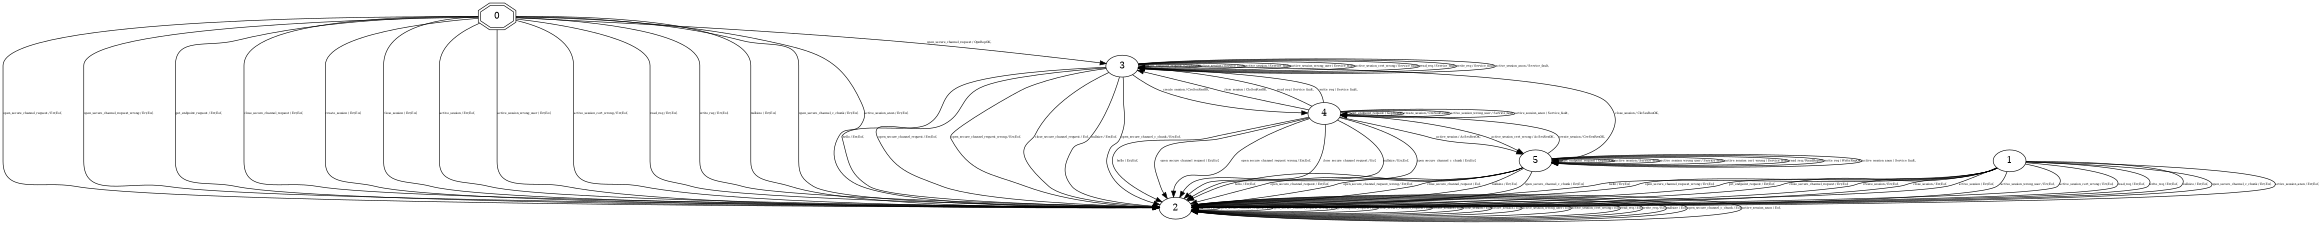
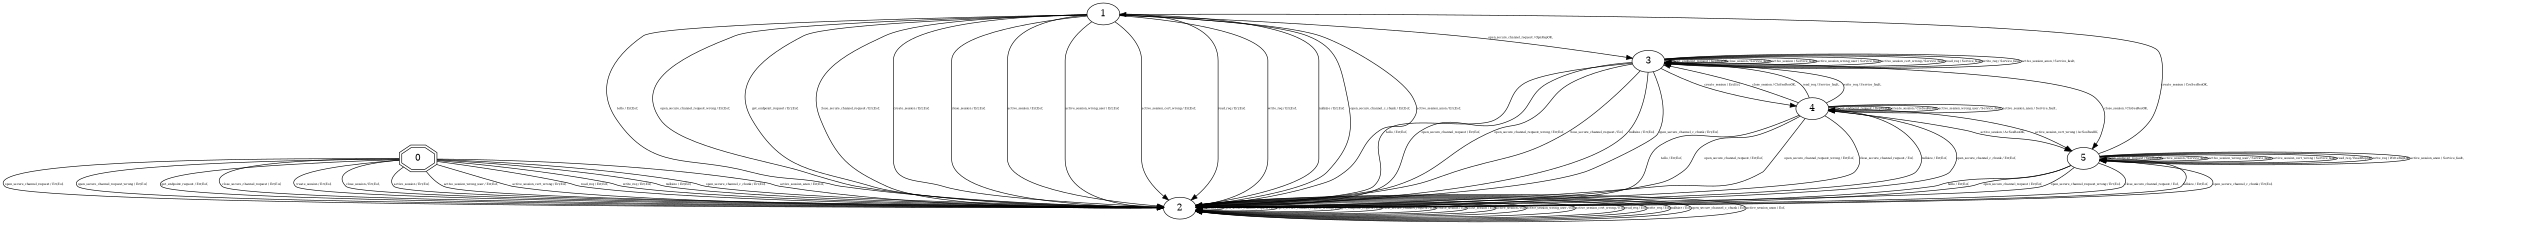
  digraph {
    node [fillcolor=white shape=ellipse style=filled]
    edge [fontsize=5]
    0 [shape=doubleoctagon]
    2
    1
    3
    4
    5
    0 -> 2 [label="open_secure_channel_request / Err,Eof,"]
    0 -> 2 [label="open_secure_channel_request_wrong / Err,Eof,"]
    0 -> 2 [label="get_endpoint_request / Err,Eof,"]
    0 -> 2 [label="close_secure_channel_request / Err,Eof,"]
    0 -> 2 [label="create_session / Err,Eof,"]
    0 -> 2 [label="close_session / Err,Eof,"]
    0 -> 2 [label="active_session / Err,Eof,"]
    0 -> 2 [label="active_session_wrong_user / Err,Eof,"]
    0 -> 2 [label="active_session_cert_wrong / Err,Eof,"]
    0 -> 2 [label="read_req / Err,Eof,"]
    0 -> 2 [label="write_req / Err,Eof,"]
    0 -> 2 [label="nullsize / Err,Eof,"]
    0 -> 2 [label="open_secure_channel_c_chunk / Err,Eof,"]
    0 -> 2 [label="active_session_anon / Err,Eof,"]
    2 -> 2 [label="hello / Eof,"]
    2 -> 2 [label="open_secure_channel_request / Eof,"]
    2 -> 2 [label="open_secure_channel_request_wrong / Eof,"]
    2 -> 2 [label="get_endpoint_request / Eof,"]
    2 -> 2 [label="close_secure_channel_request / Eof,"]
    2 -> 2 [label="create_session / Eof,"]
    2 -> 2 [label="close_session / Eof,"]
    2 -> 2 [label="active_session / Eof,"]
    2 -> 2 [label="active_session_wrong_user / Eof,"]
    2 -> 2 [label="active_session_cert_wrong / Eof,"]
    2 -> 2 [label="read_req / Eof,"]
    2 -> 2 [label="write_req / Eof,"]
    2 -> 2 [label="nullsize / Eof,"]
    2 -> 2 [label="open_secure_channel_c_chunk / Eof,"]
    2 -> 2 [label="active_session_anon / Eof,"]
    1 -> 2 [label="hello / Err,Eof,"]
    1 -> 2 [label="open_secure_channel_request_wrong / Err,Eof,"]
    1 -> 2 [label="get_endpoint_request / Err,Eof,"]
    1 -> 2 [label="close_secure_channel_request / Err,Eof,"]
    1 -> 2 [label="create_session / Err,Eof,"]
    1 -> 2 [label="close_session / Err,Eof,"]
    1 -> 2 [label="active_session / Err,Eof,"]
    1 -> 2 [label="active_session_wrong_user / Err,Eof,"]
    1 -> 2 [label="active_session_cert_wrong / Err,Eof,"]
    1 -> 2 [label="read_req / Err,Eof,"]
    1 -> 2 [label="write_req / Err,Eof,"]
    1 -> 2 [label="nullsize / Err,Eof,"]
    1 -> 2 [label="open_secure_channel_c_chunk / Err,Eof,"]
    1 -> 2 [label="active_session_anon / Err,Eof,"]
-   0 -> 3 [label="open_secure_channel_request / OpnRepOK,"]
+   1 -> 3 [label="open_secure_channel_request / OpnRepOK,"]
    3 -> 2 [label="hello / Err,Eof,"]
    3 -> 2 [label="open_secure_channel_request / Err,Eof,"]
    3 -> 2 [label="open_secure_channel_request_wrong / Err,Eof,"]
    3 -> 2 [label="close_secure_channel_request / Eof,"]
    3 -> 2 [label="nullsize / Err,Eof,"]
    3 -> 2 [label="open_secure_channel_c_chunk / Err,Eof,"]
    3 -> 3 [label="get_endpoint_request / GepResOK,"]
    3 -> 3 [label="close_session / Service_fault,"]
    3 -> 3 [label="active_session / Service_fault,"]
    3 -> 3 [label="active_session_wrong_user / Service_fault,"]
    3 -> 3 [label="active_session_cert_wrong / Service_fault,"]
    3 -> 3 [label="read_req / Service_fault,"]
    3 -> 3 [label="write_req / Service_fault,"]
    3 -> 3 [label="active_session_anon / Service_fault,"]
-   3 -> 4 [label="create_session / CreSesResOK,"]
+   3 -> 4 [label="create_session / Err,Eof,"]
    3 -> 5 [label="close_session / CloSesResOK,"]
    4 -> 2 [label="hello / Err,Eof,"]
    4 -> 2 [label="open_secure_channel_request / Err,Eof,"]
    4 -> 2 [label="open_secure_channel_request_wrong / Err,Eof,"]
    4 -> 2 [label="close_secure_channel_request / Eof,"]
    4 -> 2 [label="nullsize / Err,Eof,"]
    4 -> 2 [label="open_secure_channel_c_chunk / Err,Eof,"]
    4 -> 3 [label="close_session / CloSesResOK,"]
    4 -> 3 [label="read_req / Service_fault,"]
    4 -> 3 [label="write_req / Service_fault,"]
    4 -> 4 [label="get_endpoint_request / GepResOK,"]
    4 -> 4 [label="create_session / CreSesResOK,"]
    4 -> 4 [label="active_session_wrong_user / Service_fault,"]
    4 -> 4 [label="active_session_anon / Service_fault,"]
    4 -> 5 [label="active_session / AcSesResOK,"]
    4 -> 5 [label="active_session_cert_wrong / AcSesResOK,"]
    5 -> 2 [label="hello / Err,Eof,"]
    5 -> 2 [label="open_secure_channel_request / Err,Eof,"]
    5 -> 2 [label="open_secure_channel_request_wrong / Err,Eof,"]
    5 -> 2 [label="close_secure_channel_request / Eof,"]
    5 -> 2 [label="nullsize / Err,Eof,"]
    5 -> 2 [label="open_secure_channel_c_chunk / Err,Eof,"]
-   5 -> 4 [label="create_session / CreSesResOK,"]
+   5 -> 1 [label="create_session / CreSesResOK,"]
    5 -> 5 [label="get_endpoint_request / GepResOK,"]
    5 -> 5 [label="active_session / Service_fault,"]
    5 -> 5 [label="active_session_wrong_user / Service_fault,"]
    5 -> 5 [label="active_session_cert_wrong / Service_fault,"]
    5 -> 5 [label="read_req / ReadRepOK,"]
    5 -> 5 [label="write_req / WriteRepOK,"]
    5 -> 5 [label="active_session_anon / Service_fault,"]
  }
